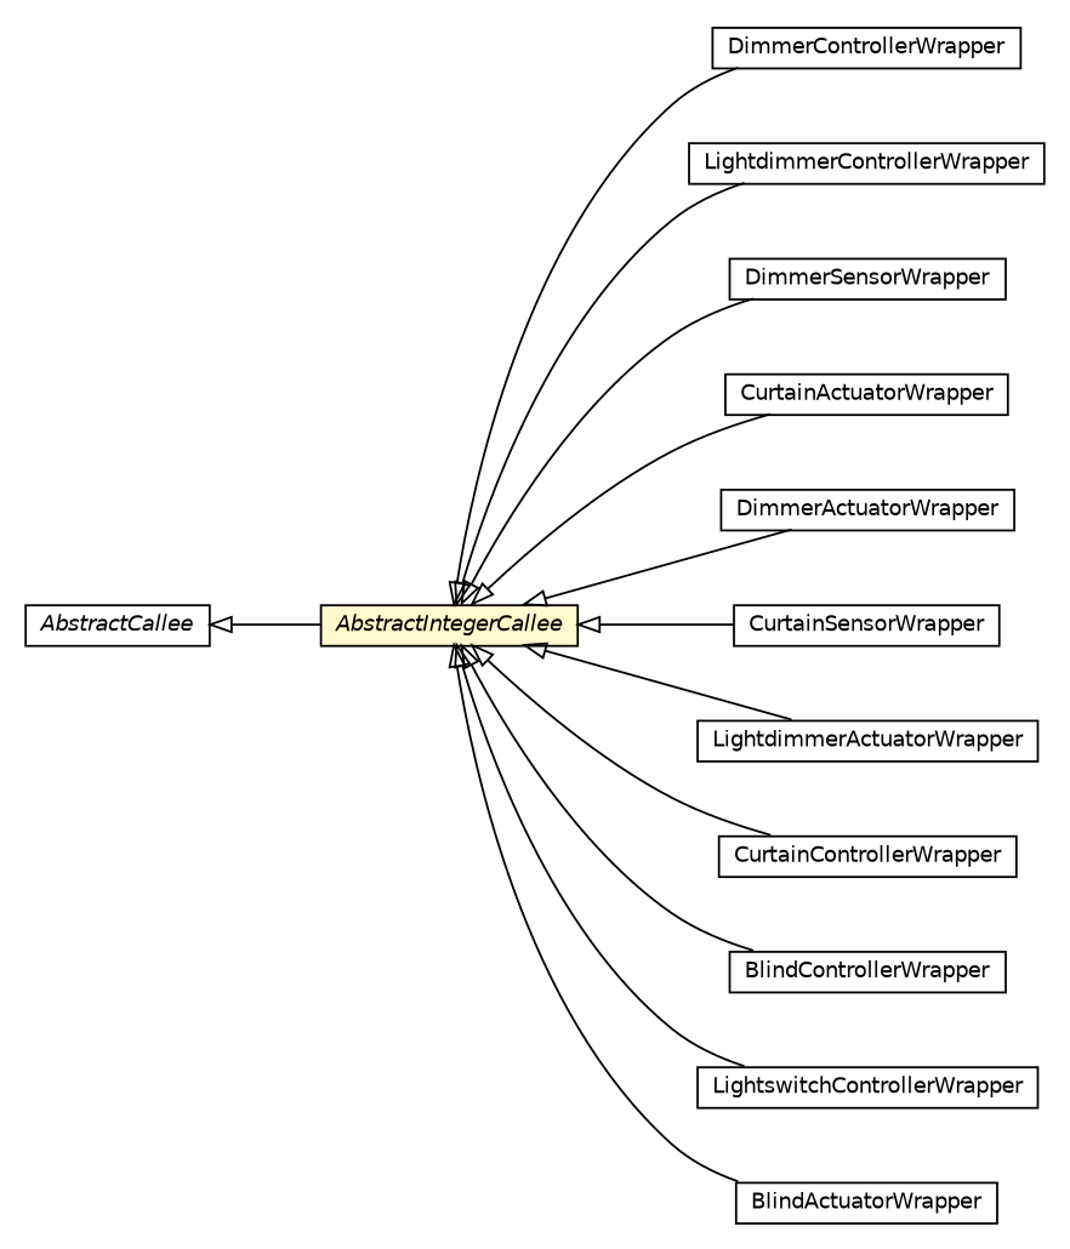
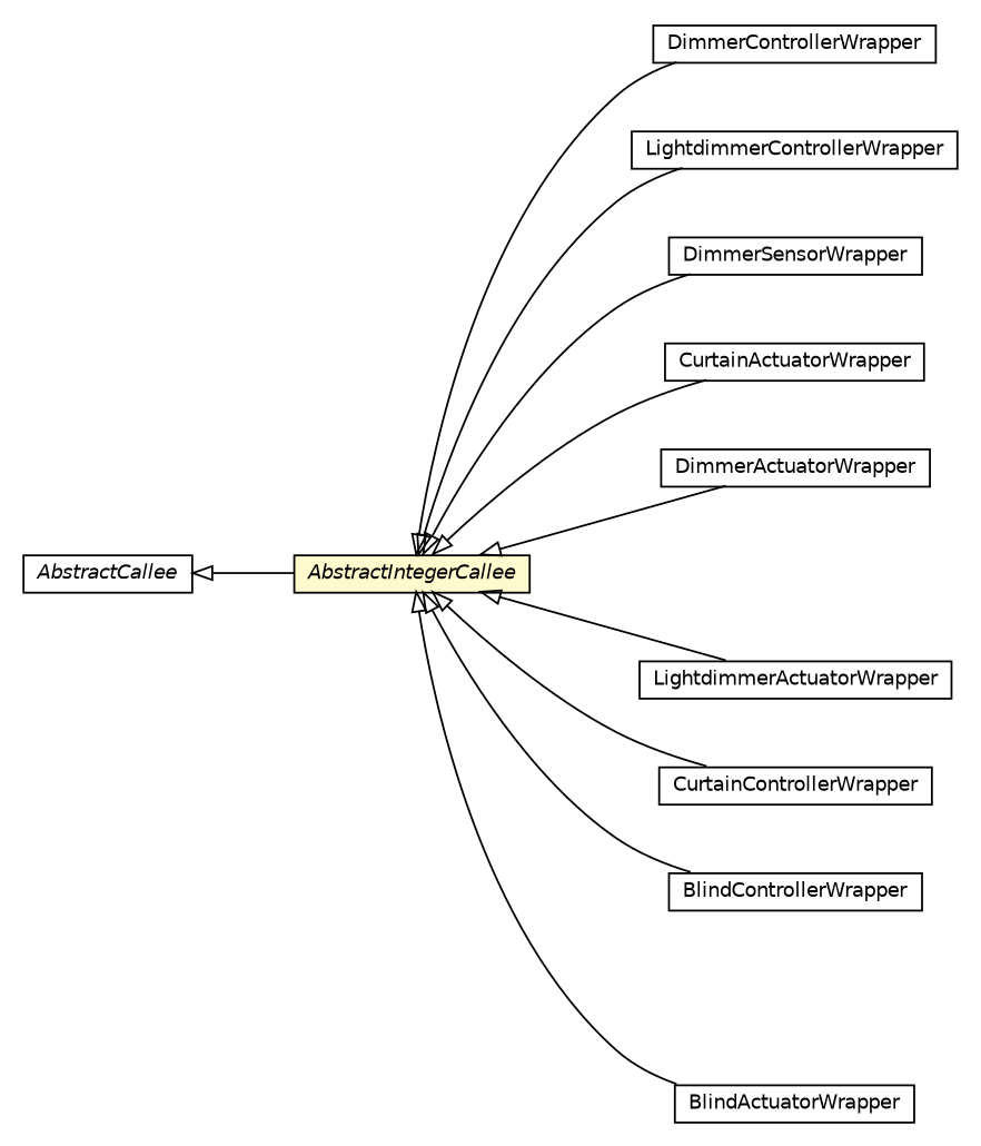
  digraph {
    nodesep=0.25
    rankdir=LR
    ranksep=0.5
    node [fontcolor=black fontname=Helvetica fontsize=10.0 shape=plaintext]
    edge [arrowtail=empty dir=back fontname=Helvetica fontsize=10 headport=p labelfontname=Helvetica labelfontsize=10 tailport=p]
    n1 [label=<<table title="org.universAAL.lddi.smarthome.exporter.devices.DimmerControllerWrapper" border="0" cellborder="1" cellspacing="0" cellpadding="2" port="p" href="./DimmerControllerWrapper.html"> 		<tr><td><table border="0" cellspacing="0" cellpadding="1"> <tr><td align="center" balign="center"> DimmerControllerWrapper </td></tr> 		</table></td></tr> 		</table>>]
    n2 [label=<<table title="org.universAAL.lddi.smarthome.exporter.devices.LightdimmerControllerWrapper" border="0" cellborder="1" cellspacing="0" cellpadding="2" port="p" href="./LightdimmerControllerWrapper.html"> 		<tr><td><table border="0" cellspacing="0" cellpadding="1"> <tr><td align="center" balign="center"> LightdimmerControllerWrapper </td></tr> 		</table></td></tr> 		</table>>]
    n3 [label=<<table title="org.universAAL.lddi.smarthome.exporter.devices.DimmerSensorWrapper" border="0" cellborder="1" cellspacing="0" cellpadding="2" port="p" href="./DimmerSensorWrapper.html"> 		<tr><td><table border="0" cellspacing="0" cellpadding="1"> <tr><td align="center" balign="center"> DimmerSensorWrapper </td></tr> 		</table></td></tr> 		</table>>]
    n4 [label=<<table title="org.universAAL.lddi.smarthome.exporter.devices.CurtainActuatorWrapper" border="0" cellborder="1" cellspacing="0" cellpadding="2" port="p" href="./CurtainActuatorWrapper.html"> 		<tr><td><table border="0" cellspacing="0" cellpadding="1"> <tr><td align="center" balign="center"> CurtainActuatorWrapper </td></tr> 		</table></td></tr> 		</table>>]
    n5 [label=<<table title="org.universAAL.lddi.smarthome.exporter.devices.DimmerActuatorWrapper" border="0" cellborder="1" cellspacing="0" cellpadding="2" port="p" href="./DimmerActuatorWrapper.html"> 		<tr><td><table border="0" cellspacing="0" cellpadding="1"> <tr><td align="center" balign="center"> DimmerActuatorWrapper </td></tr> 		</table></td></tr> 		</table>>]
    n6 [label=<<table title="org.universAAL.lddi.smarthome.exporter.devices.AbstractIntegerCallee" border="0" cellborder="1" cellspacing="0" cellpadding="2" port="p" bgcolor="lemonChiffon" href="./AbstractIntegerCallee.html"> 		<tr><td><table border="0" cellspacing="0" cellpadding="1"> <tr><td align="center" balign="center"><font face="Helvetica-Oblique"> AbstractIntegerCallee </font></td></tr> 		</table></td></tr> 		</table>>]
-   n7 [label=<<table title="org.universAAL.lddi.smarthome.exporter.devices.CurtainSensorWrapper" border="0" cellborder="1" cellspacing="0" cellpadding="2" port="p" href="./CurtainSensorWrapper.html"> 		<tr><td><table border="0" cellspacing="0" cellpadding="1"> <tr><td align="center" balign="center"> CurtainSensorWrapper </td></tr> 		</table></td></tr> 		</table>>]
    n8 [label=<<table title="org.universAAL.lddi.smarthome.exporter.devices.LightdimmerActuatorWrapper" border="0" cellborder="1" cellspacing="0" cellpadding="2" port="p" href="./LightdimmerActuatorWrapper.html"> 		<tr><td><table border="0" cellspacing="0" cellpadding="1"> <tr><td align="center" balign="center"> LightdimmerActuatorWrapper </td></tr> 		</table></td></tr> 		</table>>]
    n9 [label=<<table title="org.universAAL.lddi.smarthome.exporter.devices.CurtainControllerWrapper" border="0" cellborder="1" cellspacing="0" cellpadding="2" port="p" href="./CurtainControllerWrapper.html"> 		<tr><td><table border="0" cellspacing="0" cellpadding="1"> <tr><td align="center" balign="center"> CurtainControllerWrapper </td></tr> 		</table></td></tr> 		</table>>]
    n10 [label=<<table title="org.universAAL.lddi.smarthome.exporter.devices.BlindControllerWrapper" border="0" cellborder="1" cellspacing="0" cellpadding="2" port="p" href="./BlindControllerWrapper.html"> 		<tr><td><table border="0" cellspacing="0" cellpadding="1"> <tr><td align="center" balign="center"> BlindControllerWrapper </td></tr> 		</table></td></tr> 		</table>>]
-   n11 [label=<<table title="org.universAAL.lddi.smarthome.exporter.devices.LightswitchControllerWrapper" border="0" cellborder="1" cellspacing="0" cellpadding="2" port="p" href="./LightswitchControllerWrapper.html"> 		<tr><td><table border="0" cellspacing="0" cellpadding="1"> <tr><td align="center" balign="center"> LightswitchControllerWrapper </td></tr> 		</table></td></tr> 		</table>>]
    n12 [label=<<table title="org.universAAL.lddi.smarthome.exporter.devices.BlindActuatorWrapper" border="0" cellborder="1" cellspacing="0" cellpadding="2" port="p" href="./BlindActuatorWrapper.html"> 		<tr><td><table border="0" cellspacing="0" cellpadding="1"> <tr><td align="center" balign="center"> BlindActuatorWrapper </td></tr> 		</table></td></tr> 		</table>>]
    n13 [label=<<table title="org.universAAL.lddi.smarthome.exporter.devices.AbstractCallee" border="0" cellborder="1" cellspacing="0" cellpadding="2" port="p" href="./AbstractCallee.html"> 		<tr><td><table border="0" cellspacing="0" cellpadding="1"> <tr><td align="center" balign="center"><font face="Helvetica-Oblique"> AbstractCallee </font></td></tr> 		</table></td></tr> 		</table>>]
    n6 -> n1
    n6 -> n2
    n6 -> n3
    n6 -> n4
    n6 -> n5
-   n6 -> n7
    n6 -> n8
    n6 -> n9
    n6 -> n10
-   n6 -> n11
    n6 -> n12
    n13 -> n6
  }
